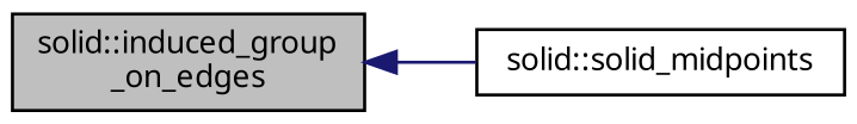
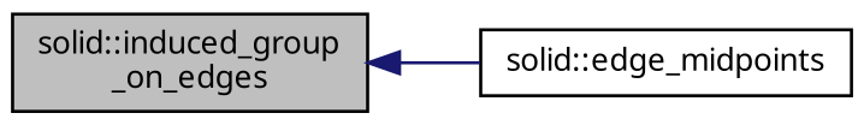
  digraph {
    rankdir=LR
    fontname="Noto Sans"
    node [color=black fontname="Noto Sans" fontsize=10 shape=record style=filled]
    n1 [fillcolor=grey75 fontcolor=black height=0.2 label="solid::induced_group\l_on_edges" width=0.4]
-   n2 [fillcolor=white height=0.2 label="solid::solid_midpoints" width=0.4]
+   n2 [fillcolor=white height=0.2 label="solid::edge_midpoints" width=0.4]
    n1 -> n2 [color=midnightblue dir=back fontname="Noto Sans" fontsize=10 labelfontname=Helvetica labelfontsize=10 style=solid]
  }
